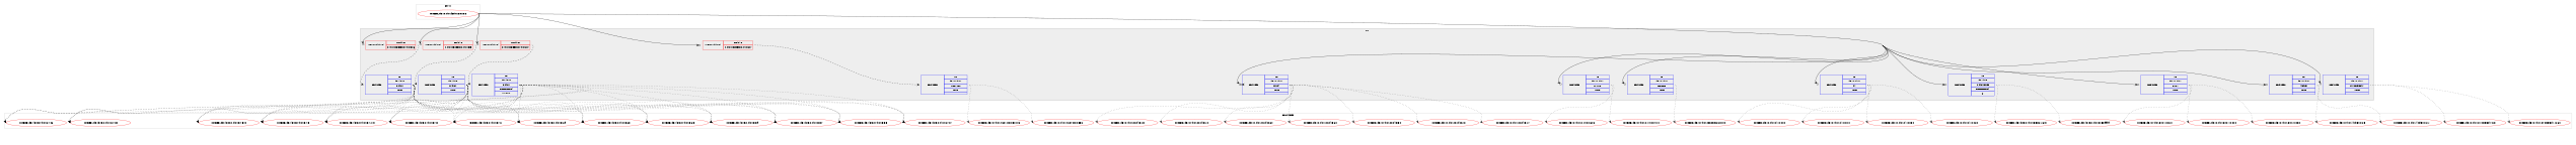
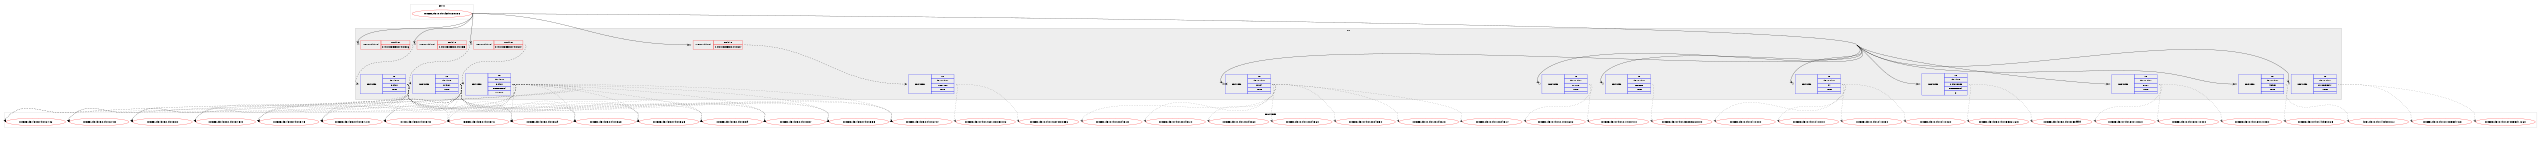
  digraph {
    compound=true
    concentrate=true
    fontname=Helvetica
    fontsize=10
    newrank=true
    rankdir=TB
    ranksep=1.5
    node [color=red fontname=Helvetica fontsize=10]
    edge [arrowhead=vee headport=w style=dotted tailport=e weight=100]
    n1 [label="portage://dev-python/fedmsg-0.18.3" width=4]
    n2 [color=blue label=<<TABLE BORDER="0" CELLBORDER="1" CELLSPACING="0" CELLPADDING="4" WIDTH="220"><TR><TD ROWSPAN="6" CELLPADDING="30">pack_dep</TD></TR><TR><TD WIDTH="110">no</TD></TR><TR><TD>dev-lang</TD></TR><TR><TD>python</TD></TR><TR><TD>greaterequal</TD></TR><TR><TD>2.7.5-r2</TD></TR></TABLE>> shape=none]
    n3 [label=<<TABLE BORDER="0" CELLBORDER="1" CELLSPACING="0" CELLPADDING="4"><TR><TD ROWSPAN="3" CELLPADDING="10">use_conditional</TD></TR><TR><TD>positive</TD></TR><TR><TD>python_targets_python2_7</TD></TR></TABLE>> shape=none]
    n4 [color=blue label=<<TABLE BORDER="0" CELLBORDER="1" CELLSPACING="0" CELLPADDING="4" WIDTH="220"><TR><TD ROWSPAN="6" CELLPADDING="30">pack_dep</TD></TR><TR><TD WIDTH="110">no</TD></TR><TR><TD>dev-python</TD></TR><TR><TD>m2crypto</TD></TR><TR><TD>none</TD></TR><TR><TD></TD></TR></TABLE>> shape=none]
    n5 [label=<<TABLE BORDER="0" CELLBORDER="1" CELLSPACING="0" CELLPADDING="4"><TR><TD ROWSPAN="3" CELLPADDING="10">use_conditional</TD></TR><TR><TD>positive</TD></TR><TR><TD>python_targets_python2_7</TD></TR></TABLE>> shape=none]
    n6 [color=blue label=<<TABLE BORDER="0" CELLBORDER="1" CELLSPACING="0" CELLPADDING="4" WIDTH="220"><TR><TD ROWSPAN="6" CELLPADDING="30">pack_dep</TD></TR><TR><TD WIDTH="110">no</TD></TR><TR><TD>dev-lang</TD></TR><TR><TD>python</TD></TR><TR><TD>none</TD></TR><TR><TD></TD></TR></TABLE>> shape=none]
    n7 [label=<<TABLE BORDER="0" CELLBORDER="1" CELLSPACING="0" CELLPADDING="4"><TR><TD ROWSPAN="3" CELLPADDING="10">use_conditional</TD></TR><TR><TD>positive</TD></TR><TR><TD>python_targets_python3_5</TD></TR></TABLE>> shape=none]
    n8 [color=blue label=<<TABLE BORDER="0" CELLBORDER="1" CELLSPACING="0" CELLPADDING="4" WIDTH="220"><TR><TD ROWSPAN="6" CELLPADDING="30">pack_dep</TD></TR><TR><TD WIDTH="110">no</TD></TR><TR><TD>dev-lang</TD></TR><TR><TD>python</TD></TR><TR><TD>none</TD></TR><TR><TD></TD></TR></TABLE>> shape=none]
    n9 [label=<<TABLE BORDER="0" CELLBORDER="1" CELLSPACING="0" CELLPADDING="4"><TR><TD ROWSPAN="3" CELLPADDING="10">use_conditional</TD></TR><TR><TD>positive</TD></TR><TR><TD>python_targets_python3_6</TD></TR></TABLE>> shape=none]
    n10 [color=blue label=<<TABLE BORDER="0" CELLBORDER="1" CELLSPACING="0" CELLPADDING="4" WIDTH="220"><TR><TD ROWSPAN="6" CELLPADDING="30">pack_dep</TD></TR><TR><TD WIDTH="110">no</TD></TR><TR><TD>dev-lang</TD></TR><TR><TD>python-exec</TD></TR><TR><TD>greaterequal</TD></TR><TR><TD>2</TD></TR></TABLE>> shape=none]
    n11 [color=blue label=<<TABLE BORDER="0" CELLBORDER="1" CELLSPACING="0" CELLPADDING="4" WIDTH="220"><TR><TD ROWSPAN="6" CELLPADDING="30">pack_dep</TD></TR><TR><TD WIDTH="110">no</TD></TR><TR><TD>dev-python</TD></TR><TR><TD>arrow</TD></TR><TR><TD>none</TD></TR><TR><TD></TD></TR></TABLE>> shape=none]
    n12 [color=blue label=<<TABLE BORDER="0" CELLBORDER="1" CELLSPACING="0" CELLPADDING="4" WIDTH="220"><TR><TD ROWSPAN="6" CELLPADDING="30">pack_dep</TD></TR><TR><TD WIDTH="110">no</TD></TR><TR><TD>dev-python</TD></TR><TR><TD>kitchen</TD></TR><TR><TD>none</TD></TR><TR><TD></TD></TR></TABLE>> shape=none]
    n13 [color=blue label=<<TABLE BORDER="0" CELLBORDER="1" CELLSPACING="0" CELLPADDING="4" WIDTH="220"><TR><TD ROWSPAN="6" CELLPADDING="30">pack_dep</TD></TR><TR><TD WIDTH="110">no</TD></TR><TR><TD>dev-python</TD></TR><TR><TD>cryptography</TD></TR><TR><TD>none</TD></TR><TR><TD></TD></TR></TABLE>> shape=none]
    n14 [color=blue label=<<TABLE BORDER="0" CELLBORDER="1" CELLSPACING="0" CELLPADDING="4" WIDTH="220"><TR><TD ROWSPAN="6" CELLPADDING="30">pack_dep</TD></TR><TR><TD WIDTH="110">no</TD></TR><TR><TD>dev-python</TD></TR><TR><TD>psutil</TD></TR><TR><TD>none</TD></TR><TR><TD></TD></TR></TABLE>> shape=none]
    n15 [color=blue label=<<TABLE BORDER="0" CELLBORDER="1" CELLSPACING="0" CELLPADDING="4" WIDTH="220"><TR><TD ROWSPAN="6" CELLPADDING="30">pack_dep</TD></TR><TR><TD WIDTH="110">no</TD></TR><TR><TD>dev-python</TD></TR><TR><TD>pyzmq</TD></TR><TR><TD>none</TD></TR><TR><TD></TD></TR></TABLE>> shape=none]
    n16 [color=blue label=<<TABLE BORDER="0" CELLBORDER="1" CELLSPACING="0" CELLPADDING="4" WIDTH="220"><TR><TD ROWSPAN="6" CELLPADDING="30">pack_dep</TD></TR><TR><TD WIDTH="110">no</TD></TR><TR><TD>dev-python</TD></TR><TR><TD>requests</TD></TR><TR><TD>none</TD></TR><TR><TD></TD></TR></TABLE>> shape=none]
    n17 [color=blue label=<<TABLE BORDER="0" CELLBORDER="1" CELLSPACING="0" CELLPADDING="4" WIDTH="220"><TR><TD ROWSPAN="6" CELLPADDING="30">pack_dep</TD></TR><TR><TD WIDTH="110">no</TD></TR><TR><TD>dev-python</TD></TR><TR><TD>six</TD></TR><TR><TD>none</TD></TR><TR><TD></TD></TR></TABLE>> shape=none]
    n18 [label="portage://dev-lang/python-2.7.15" width=4]
    n19 [label="portage://dev-lang/python-2.7.16" width=4]
    n20 [label="portage://dev-lang/python-2.7.17" width=4]
    n21 [label="portage://dev-lang/python-3.5.5" width=4]
    n22 [label="portage://dev-lang/python-3.5.7" width=4]
    n23 [label="portage://dev-lang/python-3.5.9" width=4]
    n24 [label="portage://dev-lang/python-3.6.5" width=4]
    n25 [label="portage://dev-lang/python-3.6.8" width=4]
    n26 [label="portage://dev-lang/python-3.6.9" width=4]
    n27 [label="targets://dev-lang/python-3.7.2" width=4]
-   n28 [label="portage://dev-lang/python-3.7.3" width=4]
+   n28 [label="crypto://dev-lang/python-3.7.3" width=4]
    n29 [label="portage://dev-lang/python-3.7.4-r1" width=4]
    n30 [label="portage://dev-lang/python-3.7.5" width=4]
    n31 [label="portage://dev-lang/python-3.7.5-r1" width=4]
+   n32 [label="portage://dev-lang/python-3.8.0" width=4]
    n33 [label="portage://dev-python/m2crypto-0.31.0-r2" width=4]
    n34 [label="portage://dev-python/m2crypto-0.35.2" width=4]
    n35 [label="portage://dev-lang/python-exec-2.4.6-r1" width=4]
    n36 [label="portage://dev-lang/python-exec-9999" width=4]
    n37 [label="portage://dev-python/arrow-0.10.0" width=4]
    n38 [label="portage://dev-python/arrow-0.12.1" width=4]
    n39 [label="portage://dev-python/arrow-0.13.1" width=4]
    n40 [label="portage://dev-python/cryptography-2.6.1" width=4]
    n41 [label="portage://dev-python/cryptography-2.8" width=4]
-   n42 [label="portage://dev-python/kitchen-1.2.4" width=4]
+   n42 [label="lang://dev-python/kitchen-1.2.4" width=4]
    n43 [label="portage://dev-python/kitchen-1.2.5" width=4]
    n44 [label="portage://dev-python/psutil-5.4.1" width=4]
    n45 [label="portage://dev-python/psutil-5.4.3" width=4]
    n46 [label="portage://dev-python/psutil-5.4.7" width=4]
    n47 [label="portage://dev-python/psutil-5.4.8" width=4]
    n48 [label="portage://dev-python/psutil-5.5.0" width=4]
    n49 [label="portage://dev-python/psutil-5.6.0" width=4]
    n50 [label="portage://dev-python/psutil-5.6.1" width=4]
    n51 [label="portage://dev-python/pyzmq-16.0.2" width=4]
    n52 [label="portage://dev-python/pyzmq-17.1.0" width=4]
    n53 [label="portage://dev-python/requests-2.21.0-r1" width=4]
    n54 [label="portage://dev-python/six-1.10.0" width=4]
    n55 [label="portage://dev-python/six-1.11.0" width=4]
    n56 [label="portage://dev-python/six-1.12.0" width=4]
    n57 [label="portage://dev-python/six-1.13.0" width=4]
    subgraph cluster_1 {
      color=gray
      label=<<i>ebuild</i>>
      rank=same
      n1
    }
    subgraph cluster_2 {
      color=gray
      label=<<i>dependencies</i>>
      subgraph cluster_3 {
        color=gray
        fillcolor="#eeeeee"
        label=<<i>compile</i>>
        style=filled
      }
      subgraph cluster_4 {
        color=gray
        fillcolor="#eeeeee"
        label=<<i>compile and run</i>>
        style=filled
        subgraph sub_5 {
          color=gray
          fillcolor="#eeeeee"
          label=<<i>compile and run</i>>
          style=filled
          n3
          subgraph sub_6 {
            color=gray
            fillcolor="#eeeeee"
            label=<<i>compile and run</i>>
            style=filled
            n2
          }
        }
        subgraph sub_7 {
          color=gray
          fillcolor="#eeeeee"
          label=<<i>compile and run</i>>
          style=filled
          n5
          subgraph sub_8 {
            color=gray
            fillcolor="#eeeeee"
            label=<<i>compile and run</i>>
            style=filled
            n4
          }
        }
        subgraph sub_9 {
          color=gray
          fillcolor="#eeeeee"
          label=<<i>compile and run</i>>
          style=filled
          n7
          subgraph sub_10 {
            color=gray
            fillcolor="#eeeeee"
            label=<<i>compile and run</i>>
            style=filled
            n6
          }
        }
        subgraph sub_11 {
          color=gray
          fillcolor="#eeeeee"
          label=<<i>compile and run</i>>
          style=filled
          n9
          subgraph sub_12 {
            color=gray
            fillcolor="#eeeeee"
            label=<<i>compile and run</i>>
            style=filled
            n8
          }
        }
        subgraph sub_13 {
          color=gray
          fillcolor="#eeeeee"
          label=<<i>compile and run</i>>
          style=filled
          n10
        }
        subgraph sub_14 {
          color=gray
          fillcolor="#eeeeee"
          label=<<i>compile and run</i>>
          style=filled
          n11
        }
        subgraph sub_15 {
          color=gray
          fillcolor="#eeeeee"
          label=<<i>compile and run</i>>
          style=filled
          n12
        }
        subgraph sub_16 {
          color=gray
          fillcolor="#eeeeee"
          label=<<i>compile and run</i>>
          style=filled
          n13
        }
        subgraph sub_17 {
          color=gray
          fillcolor="#eeeeee"
          label=<<i>compile and run</i>>
          style=filled
          n14
        }
        subgraph sub_18 {
          color=gray
          fillcolor="#eeeeee"
          label=<<i>compile and run</i>>
          style=filled
          n15
        }
        subgraph sub_19 {
          color=gray
          fillcolor="#eeeeee"
          label=<<i>compile and run</i>>
          style=filled
          n16
        }
        subgraph sub_20 {
          color=gray
          fillcolor="#eeeeee"
          label=<<i>compile and run</i>>
          style=filled
          n17
        }
      }
      subgraph cluster_21 {
        color=gray
        fillcolor="#eeeeee"
        label=<<i>run</i>>
        style=filled
      }
    }
    subgraph cluster_22 {
      color=gray
      label=<<i>candidates</i>>
      rank=same
      subgraph sub_23 {
        color=black
        label=<<i>candidates</i>>
        nodesep=1
        rank=same
        n18
        n19
        n20
        n21
        n22
        n23
        n24
        n25
        n26
        n27
        n28
        n29
        n30
        n31
+       n32
      }
      subgraph sub_24 {
        color=black
        label=<<i>candidates</i>>
        nodesep=1
        rank=same
        n33
        n34
      }
      subgraph sub_25 {
        color=black
        label=<<i>candidates</i>>
        nodesep=1
        rank=same
        n18
        n19
        n20
        n21
        n22
        n23
        n24
        n25
        n26
        n27
        n28
        n29
        n30
        n31
+       n32
      }
      subgraph sub_26 {
        color=black
        label=<<i>candidates</i>>
        nodesep=1
        rank=same
        n18
        n19
        n20
        n21
        n22
        n23
        n24
        n25
        n26
        n27
        n28
        n29
        n30
        n31
+       n32
      }
      subgraph sub_27 {
        color=black
        label=<<i>candidates</i>>
        nodesep=1
        rank=same
        n35
        n36
      }
      subgraph sub_28 {
        color=black
        label=<<i>candidates</i>>
        nodesep=1
        rank=same
        n37
        n38
        n39
      }
      subgraph sub_29 {
        color=black
        label=<<i>candidates</i>>
        nodesep=1
        rank=same
        n40
        n41
      }
      subgraph sub_30 {
        color=black
        label=<<i>candidates</i>>
        nodesep=1
        rank=same
        n42
        n43
      }
      subgraph sub_31 {
        color=black
        label=<<i>candidates</i>>
        nodesep=1
        rank=same
        n44
        n45
        n46
        n47
        n48
        n49
        n50
      }
      subgraph sub_32 {
        color=black
        label=<<i>candidates</i>>
        nodesep=1
        rank=same
        n51
        n52
      }
      subgraph sub_33 {
        color=black
        label=<<i>candidates</i>>
        nodesep=1
        rank=same
        n53
      }
      subgraph sub_34 {
        color=black
        label=<<i>candidates</i>>
        nodesep=1
        rank=same
        n54
        n55
        n56
        n57
      }
    }
    n1 -> n3 [arrowhead=odotvee style=solid weight=20]
    n1 -> n5 [arrowhead=odotvee style=solid weight=20]
    n1 -> n7 [arrowhead=odotvee style=solid weight=20]
    n1 -> n9 [arrowhead=odotvee style=solid weight=20]
    n1 -> n10 [arrowhead=odotvee style=solid weight=20]
    n1 -> n11 [arrowhead=odotvee style=solid weight=20]
    n1 -> n12 [arrowhead=odotvee style=solid weight=20]
    n1 -> n13 [arrowhead=odotvee style=solid weight=20]
    n1 -> n14 [arrowhead=odotvee style=solid weight=20]
    n1 -> n15 [arrowhead=odotvee style=solid weight=20]
    n1 -> n16 [arrowhead=odotvee style=solid weight=20]
    n1 -> n17 [arrowhead=odotvee style=solid weight=20]
    n2 -> n18
    n2 -> n19
    n2 -> n20
    n2 -> n21
    n2 -> n22
    n2 -> n23
    n2 -> n24
    n2 -> n25
    n2 -> n26
    n2 -> n27
    n2 -> n28
    n2 -> n29
    n2 -> n30
    n2 -> n31
+   n2 -> n32
    n3 -> n2 [style=dashed weight=20]
    n4 -> n33
    n4 -> n34
    n5 -> n4 [style=dashed weight=20]
    n6 -> n18
    n6 -> n19
    n6 -> n20
    n6 -> n21
    n6 -> n22
    n6 -> n23
    n6 -> n24
    n6 -> n25
    n6 -> n26
    n6 -> n27
    n6 -> n28
    n6 -> n29
    n6 -> n30
    n6 -> n31
+   n6 -> n32
    n7 -> n6 [style=dashed weight=20]
    n8 -> n18
    n8 -> n19
    n8 -> n20
    n8 -> n21
    n8 -> n22
    n8 -> n23
    n8 -> n24
    n8 -> n25
    n8 -> n26
    n8 -> n27
    n8 -> n28
    n8 -> n29
    n8 -> n30
    n8 -> n31
+   n8 -> n32
    n9 -> n8 [style=dashed weight=20]
    n10 -> n35
    n10 -> n36
    n11 -> n37
    n11 -> n38
    n11 -> n39
    n12 -> n42
    n12 -> n43
    n13 -> n40
    n13 -> n41
    n14 -> n44
    n14 -> n45
    n14 -> n46
    n14 -> n47
    n14 -> n48
    n14 -> n49
    n14 -> n50
    n15 -> n51
    n15 -> n52
    n16 -> n53
    n17 -> n54
    n17 -> n55
    n17 -> n56
    n17 -> n57
  }
